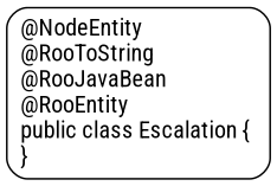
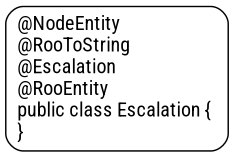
  digraph {
    rankdir=LR
    fontname="Roboto Condensed"
-   n1 [fontname="Roboto Condensed" label="{@NodeEntity    \l@RooToString    \l@RooJavaBean    \l@RooEntity    \lpublic class Escalation \{    \l\}    \l}" shape=Mrecord]
+   n1 [fontname="Roboto Condensed" label="{@NodeEntity    \l@RooToString    \l@Escalation    \l@RooEntity    \lpublic class Escalation \{    \l\}    \l}" shape=Mrecord]
  }
